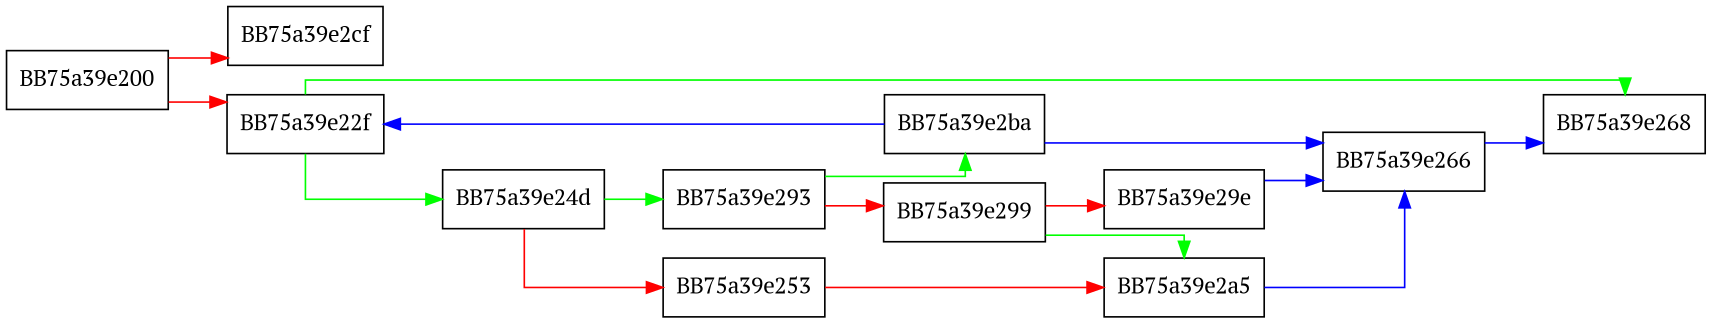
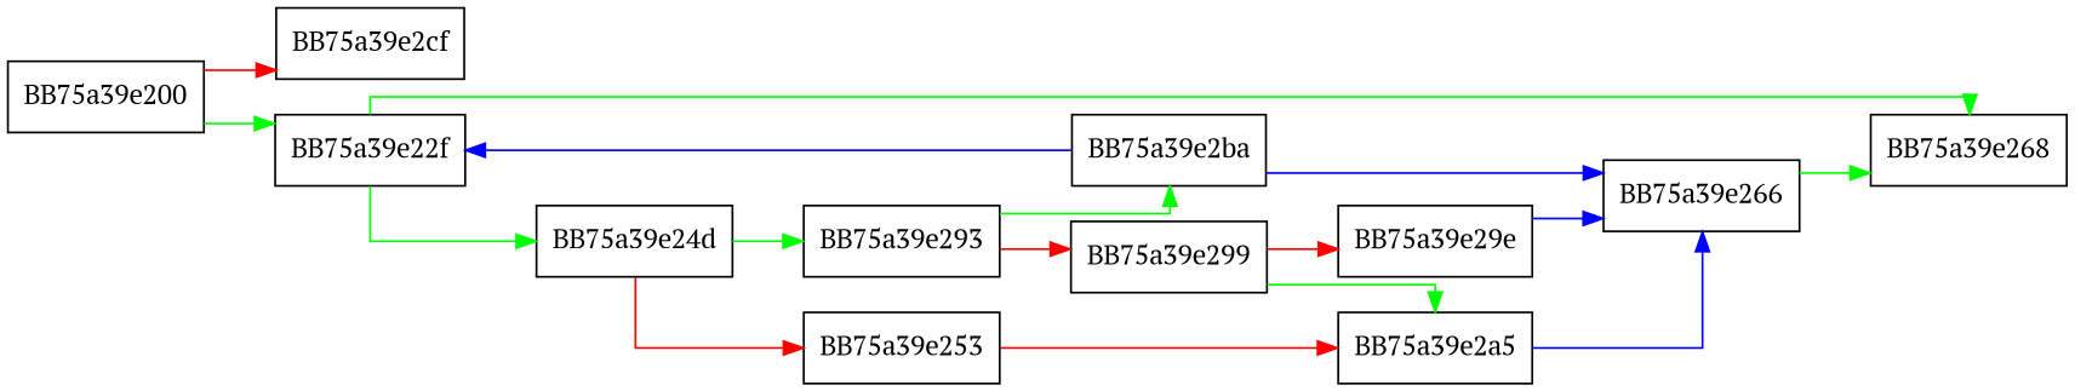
  digraph {
    fontname="PT Serif"
    rankdir=LR
    splines=ortho
    node [fontname="PT Serif" shape=box]
    edge [color=red fontname="PT Serif"]
    BB75a39e200
    BB75a39e2cf
    BB75a39e22f
    BB75a39e268
    BB75a39e24d
    BB75a39e293
    BB75a39e253
    BB75a39e2ba
    BB75a39e299
    BB75a39e2a5
    BB75a39e266
    BB75a39e29e
    BB75a39e200 -> BB75a39e2cf
-   BB75a39e200 -> BB75a39e22f
+   BB75a39e200 -> BB75a39e22f [color=green]
    BB75a39e22f -> BB75a39e268 [color=green]
    BB75a39e22f -> BB75a39e24d [color=green]
    BB75a39e24d -> BB75a39e293 [color=green]
    BB75a39e24d -> BB75a39e253
    BB75a39e293 -> BB75a39e2ba [color=green]
    BB75a39e293 -> BB75a39e299
    BB75a39e253 -> BB75a39e2a5
    BB75a39e2ba -> BB75a39e22f [color=blue]
    BB75a39e2ba -> BB75a39e266 [color=blue]
    BB75a39e299 -> BB75a39e2a5 [color=green]
    BB75a39e299 -> BB75a39e29e
    BB75a39e2a5 -> BB75a39e266 [color=blue]
-   BB75a39e266 -> BB75a39e268 [color=blue]
+   BB75a39e266 -> BB75a39e268 [color=green]
    BB75a39e29e -> BB75a39e266 [color=blue]
  }
